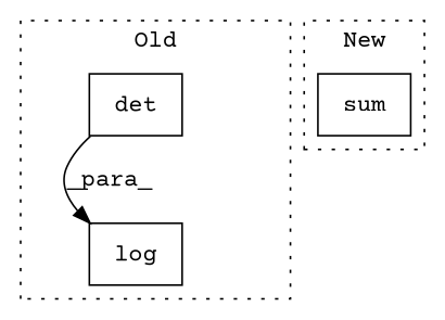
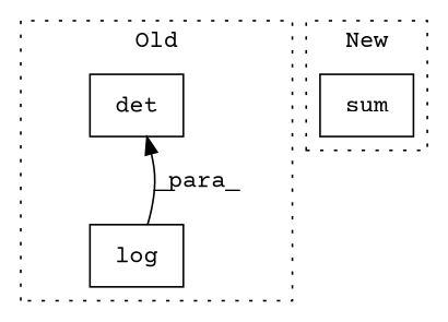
  digraph {
    fontname="Courier Prime"
    node [a=32 l="4,1" shape=box fontname="Courier Prime"]
    n1 [label=det s="13747,13759"]
    n2 [label=log s="13730,13760"]
    n3 [label=sum s="22178,22210"]
    subgraph cluster_1 {
      label=Old
      style=dotted
      n1
      n2
    }
    subgraph cluster_2 {
      label=New
      style=dotted
      n3
    }
-   n1 -> n2 [label=_para_ fontname="Courier Prime"]
+   n2 -> n1 [label=_para_ fontname="Courier Prime"]
  }
